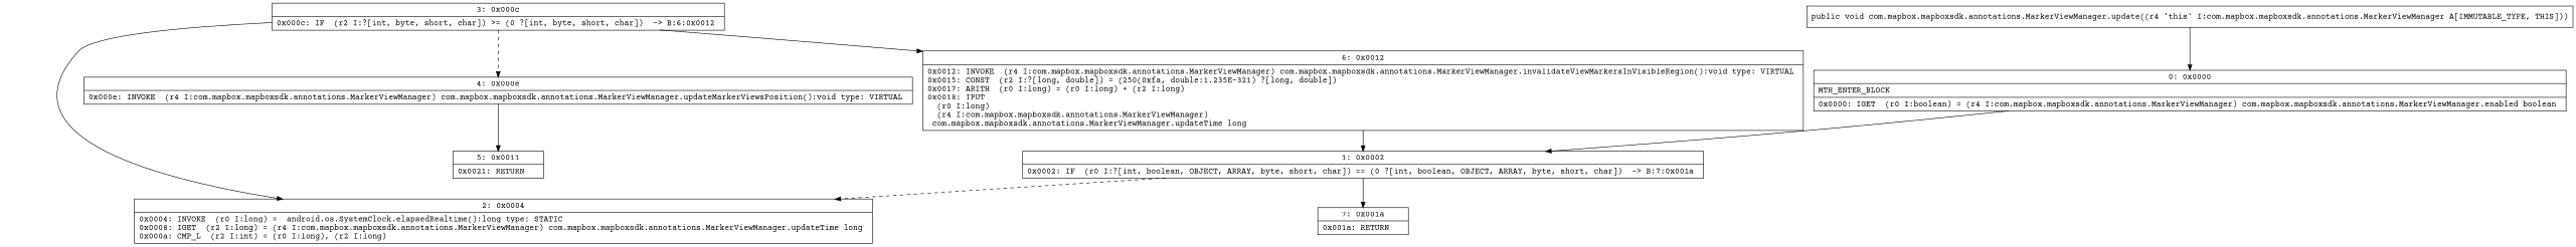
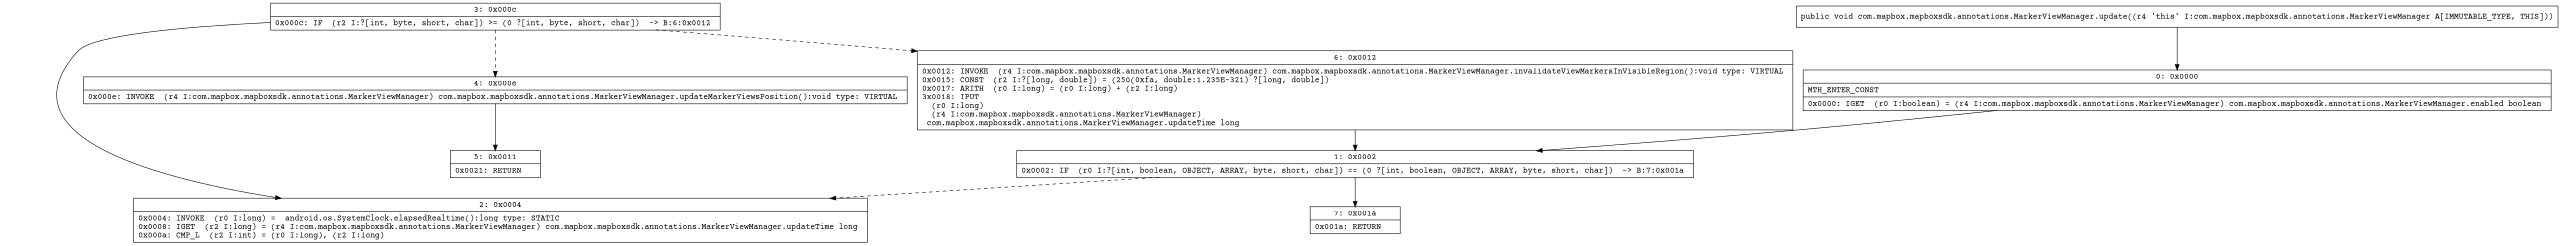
  digraph {
    fontname="Courier Prime"
    node [fontname="Courier Prime" shape=record]
    edge [fontname="Courier Prime"]
-   n1 [label="{0\:\ 0x0000|MTH_ENTER_BLOCK\l|0x0000: IGET  (r0 I:boolean) = (r4 I:com.mapbox.mapboxsdk.annotations.MarkerViewManager) com.mapbox.mapboxsdk.annotations.MarkerViewManager.enabled boolean \l}"]
+   n1 [label="{0\:\ 0x0000|MTH_ENTER_CONST\l|0x0000: IGET  (r0 I:boolean) = (r4 I:com.mapbox.mapboxsdk.annotations.MarkerViewManager) com.mapbox.mapboxsdk.annotations.MarkerViewManager.enabled boolean \l}"]
    n2 [label="{1\:\ 0x0002|0x0002: IF  (r0 I:?[int, boolean, OBJECT, ARRAY, byte, short, char]) == (0 ?[int, boolean, OBJECT, ARRAY, byte, short, char])  \-\> B:7:0x001a \l}"]
    n3 [label="{2\:\ 0x0004|0x0004: INVOKE  (r0 I:long) =  android.os.SystemClock.elapsedRealtime():long type: STATIC \l0x0008: IGET  (r2 I:long) = (r4 I:com.mapbox.mapboxsdk.annotations.MarkerViewManager) com.mapbox.mapboxsdk.annotations.MarkerViewManager.updateTime long \l0x000a: CMP_L  (r2 I:int) = (r0 I:long), (r2 I:long) \l}"]
    n4 [label="{7\:\ 0x001a|0x001a: RETURN   \l}"]
    n5 [label="{3\:\ 0x000c|0x000c: IF  (r2 I:?[int, byte, short, char]) \>= (0 ?[int, byte, short, char])  \-\> B:6:0x0012 \l}"]
    n6 [label="{4\:\ 0x000e|0x000e: INVOKE  (r4 I:com.mapbox.mapboxsdk.annotations.MarkerViewManager) com.mapbox.mapboxsdk.annotations.MarkerViewManager.updateMarkerViewsPosition():void type: VIRTUAL \l}"]
-   n7 [label="{6\:\ 0x0012|0x0012: INVOKE  (r4 I:com.mapbox.mapboxsdk.annotations.MarkerViewManager) com.mapbox.mapboxsdk.annotations.MarkerViewManager.invalidateViewMarkersInVisibleRegion():void type: VIRTUAL \l0x0015: CONST  (r2 I:?[long, double]) = (250(0xfa, double:1.235E\-321) ?[long, double]) \l0x0017: ARITH  (r0 I:long) = (r0 I:long) + (r2 I:long) \l0x0018: IPUT  \l  (r0 I:long)\l  (r4 I:com.mapbox.mapboxsdk.annotations.MarkerViewManager)\l com.mapbox.mapboxsdk.annotations.MarkerViewManager.updateTime long \l}"]
+   n7 [label="{6\:\ 0x0012|0x0012: INVOKE  (r4 I:com.mapbox.mapboxsdk.annotations.MarkerViewManager) com.mapbox.mapboxsdk.annotations.MarkerViewManager.invalidateViewMarkersInVisibleRegion():void type: VIRTUAL \l0x0015: CONST  (r2 I:?[long, double]) = (250(0xfa, double:1.235E\-321) ?[long, double]) \l0x0017: ARITH  (r0 I:long) = (r0 I:long) + (r2 I:long) \l3x0018: IPUT  \l  (r0 I:long)\l  (r4 I:com.mapbox.mapboxsdk.annotations.MarkerViewManager)\l com.mapbox.mapboxsdk.annotations.MarkerViewManager.updateTime long \l}"]
    n8 [label="{5\:\ 0x0011|0x0021: RETURN   \l}"]
    n9 [label="{public void com.mapbox.mapboxsdk.annotations.MarkerViewManager.update((r4 'this' I:com.mapbox.mapboxsdk.annotations.MarkerViewManager A[IMMUTABLE_TYPE, THIS])) }"]
    n1 -> n2
    n2 -> n3 [style=dashed]
    n2 -> n4
    n5 -> n3
    n5 -> n6 [style=dashed]
-   n5 -> n7
+   n5 -> n7 [style=dashed]
    n6 -> n8
    n7 -> n2
    n9 -> n1
  }
